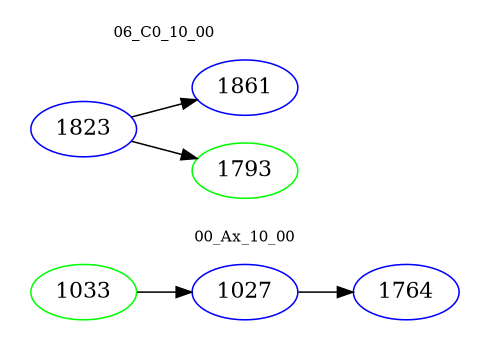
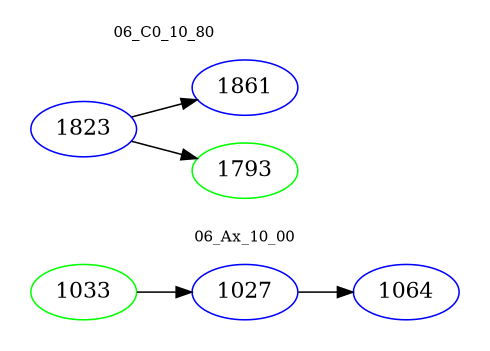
  digraph {
    rankdir=LR
    node [color=blue]
    edge [color=black]
    n1 [label=1027]
    n2 [color=green label=1033]
-   n3 [label=1764]
+   n3 [label=1064]
    n4 [label=1823]
    n5 [color=green label=1793]
    n6 [label=1861]
    subgraph cluster_1 {
      color=white
      fontsize=10
-     label="00_Ax_10_00"
+     label="06_Ax_10_00"
      n1
      n2
      n3
    }
    subgraph cluster_2 {
      color=white
      fontsize=10
-     label="06_C0_10_00"
+     label="06_C0_10_80"
      n4
      n5
      n6
    }
    n1 -> n3
    n2 -> n1
    n4 -> n5
    n4 -> n6
  }
